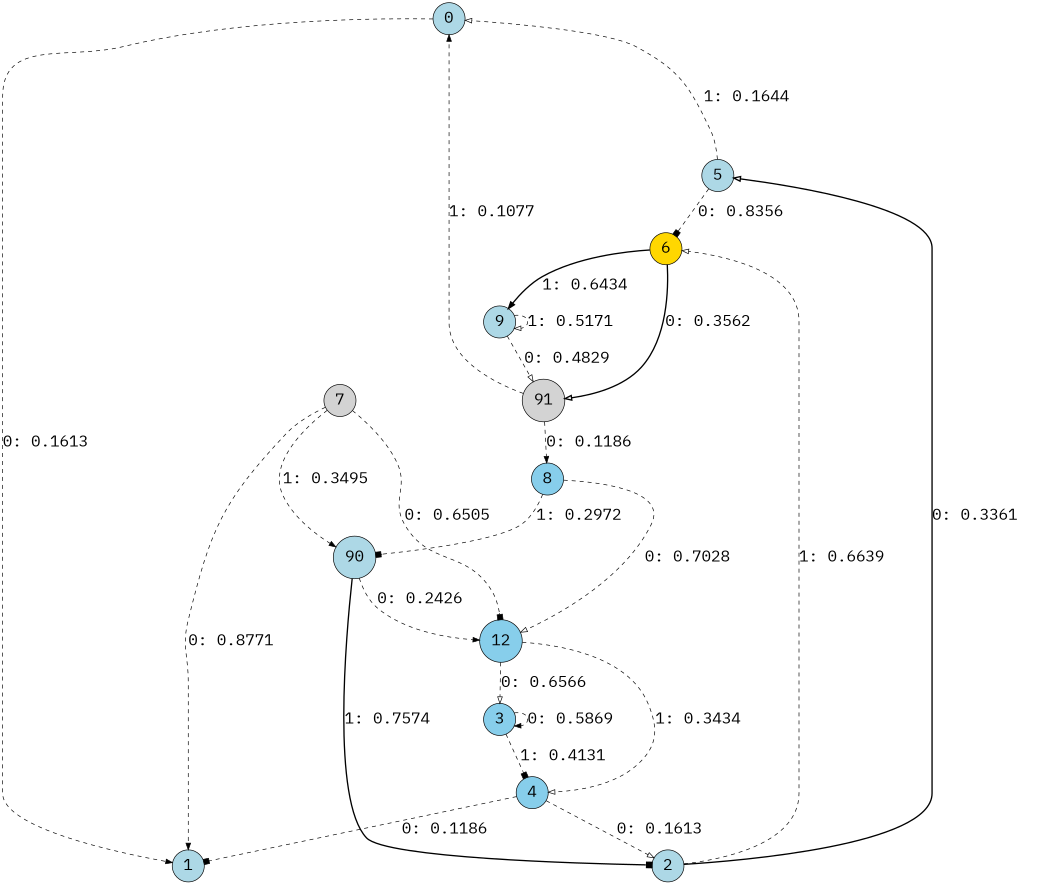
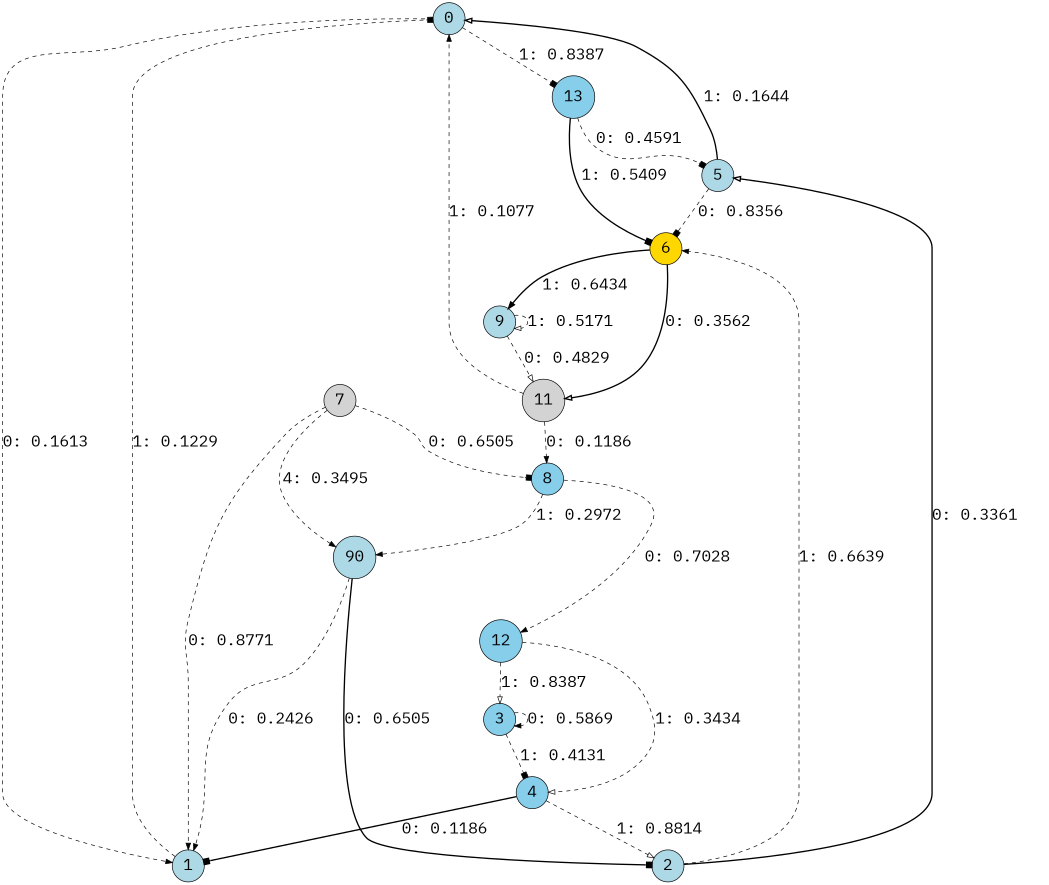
  digraph {
    fontname="IBM Plex Mono"
    node [fillcolor=lightblue fontname="IBM Plex Mono" fontsize=24 shape=circle style=filled]
    edge [arrowhead=box fontname="IBM Plex Mono" fontsize=24 style=dashed]
    0
    1
+   13 [fillcolor=skyblue]
    5
    6 [fillcolor=gold]
    7 [fillcolor=lightgrey]
    12 [fillcolor=skyblue]
    n8 [label=90]
-   11 [fillcolor=lightgrey label=91]
+   11 [fillcolor=lightgrey]
    9
    3 [fillcolor=skyblue]
    4 [fillcolor=skyblue]
    2
    8 [fillcolor=skyblue]
    0 -> 1 [arrowhead=normal label="0: 0.1613   "]
-   5 -> 0 [arrowhead=onormal label="1: 0.1644   "]
+   0 -> 13 [label="1: 0.8387   "]
+   1 -> 0 [label="1: 0.1229   "]
+   13 -> 5 [label="0: 0.4591   "]
+   13 -> 6 [label="1: 0.5409   " style=bold]
+   5 -> 0 [arrowhead=onormal label="1: 0.1644   " style=bold]
    5 -> 6 [label="0: 0.8356   "]
    6 -> 11 [arrowhead=onormal label="0: 0.3562   " style=bold]
    6 -> 9 [arrowhead=normal label="1: 0.6434   " style=bold]
    7 -> 1 [arrowhead=normal label="0: 0.8771   "]
-   7 -> 12 [label="0: 0.6505   "]
-   7 -> n8 [arrowhead=normal label="1: 0.3495   "]
-   12 -> 3 [arrowhead=onormal label="0: 0.6566   "]
+   7 -> 8 [label="0: 0.6505   "]
+   7 -> n8 [arrowhead=normal label="4: 0.3495   "]
+   12 -> 3 [arrowhead=onormal label="1: 0.8387   "]
    12 -> 4 [arrowhead=onormal label="1: 0.3434   "]
-   n8 -> 12 [arrowhead=normal label="0: 0.2426   "]
-   n8 -> 2 [label="1: 0.7574   " style=bold]
+   n8 -> 1 [arrowhead=normal label="0: 0.2426   "]
+   n8 -> 2 [label="0: 0.6505   " style=bold]
    11 -> 0 [arrowhead=normal label="1: 0.1077   "]
    11 -> 8 [arrowhead=normal label="0: 0.1186   "]
    9 -> 11 [arrowhead=onormal label="0: 0.4829   "]
    9 -> 9 [arrowhead=onormal label="1: 0.5171   "]
    3 -> 3 [arrowhead=normal label="0: 0.5869   "]
    3 -> 4 [label="1: 0.4131   "]
-   4 -> 1 [label="0: 0.1186   "]
-   4 -> 2 [arrowhead=onormal label="0: 0.1613   "]
+   4 -> 1 [label="0: 0.1186   " style=bold]
+   4 -> 2 [arrowhead=onormal label="1: 0.8814   "]
    2 -> 5 [arrowhead=onormal label="0: 0.3361   " style=bold]
-   2 -> 6 [arrowhead=onormal label="1: 0.6639   "]
-   8 -> 12 [arrowhead=onormal label="0: 0.7028   "]
-   8 -> n8 [label="1: 0.2972   "]
+   2 -> 6 [arrowhead=normal label="1: 0.6639   "]
+   8 -> 12 [arrowhead=normal label="0: 0.7028   "]
+   8 -> n8 [arrowhead=normal label="1: 0.2972   "]
  }
